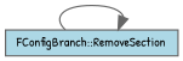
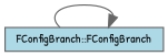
  digraph {
    rankdir=LR
    fontname="Patrick Hand"
-   n1 [color=gray40 fillcolor=lightblue fontcolor=black fontname="Patrick Hand" fontsize=10 height=0.2 label="FConfigBranch::RemoveSection" shape=box style=filled width=0.4]
+   n1 [color=gray40 fillcolor=lightblue fontcolor=black fontname="Patrick Hand" fontsize=10 height=0.2 label="FConfigBranch::FConfigBranch" shape=box style=filled width=0.4]
    n1 -> n1 [color=gray40 fontname="Patrick Hand" fontsize=10 labelfontname=Helvetica labelfontsize=10 style=solid]
  }
